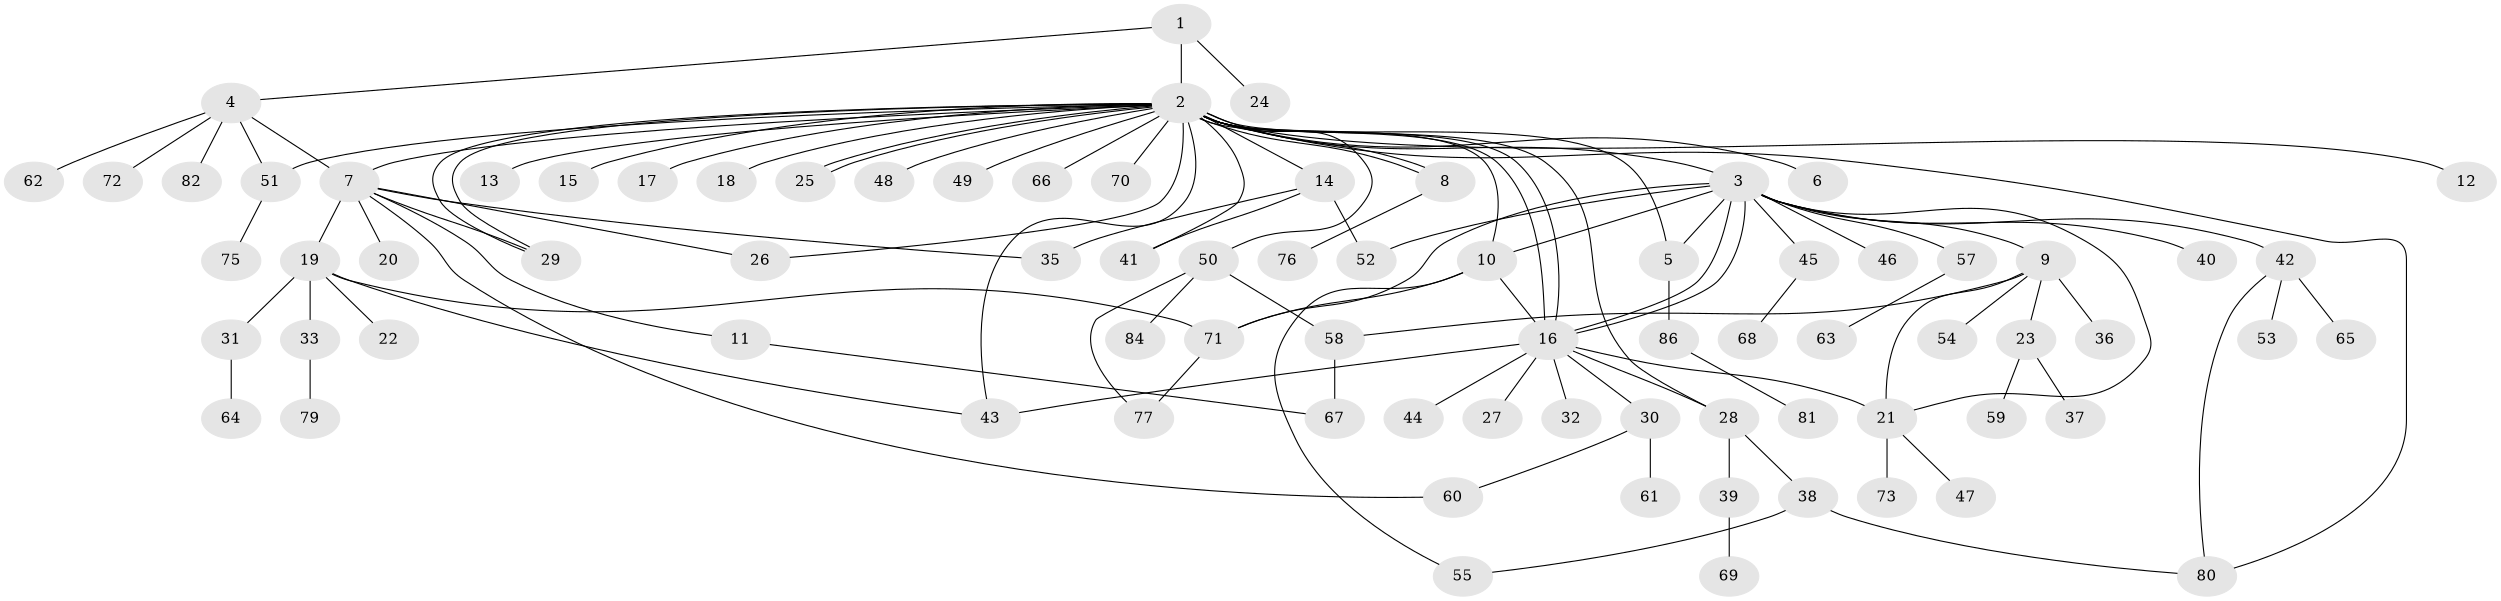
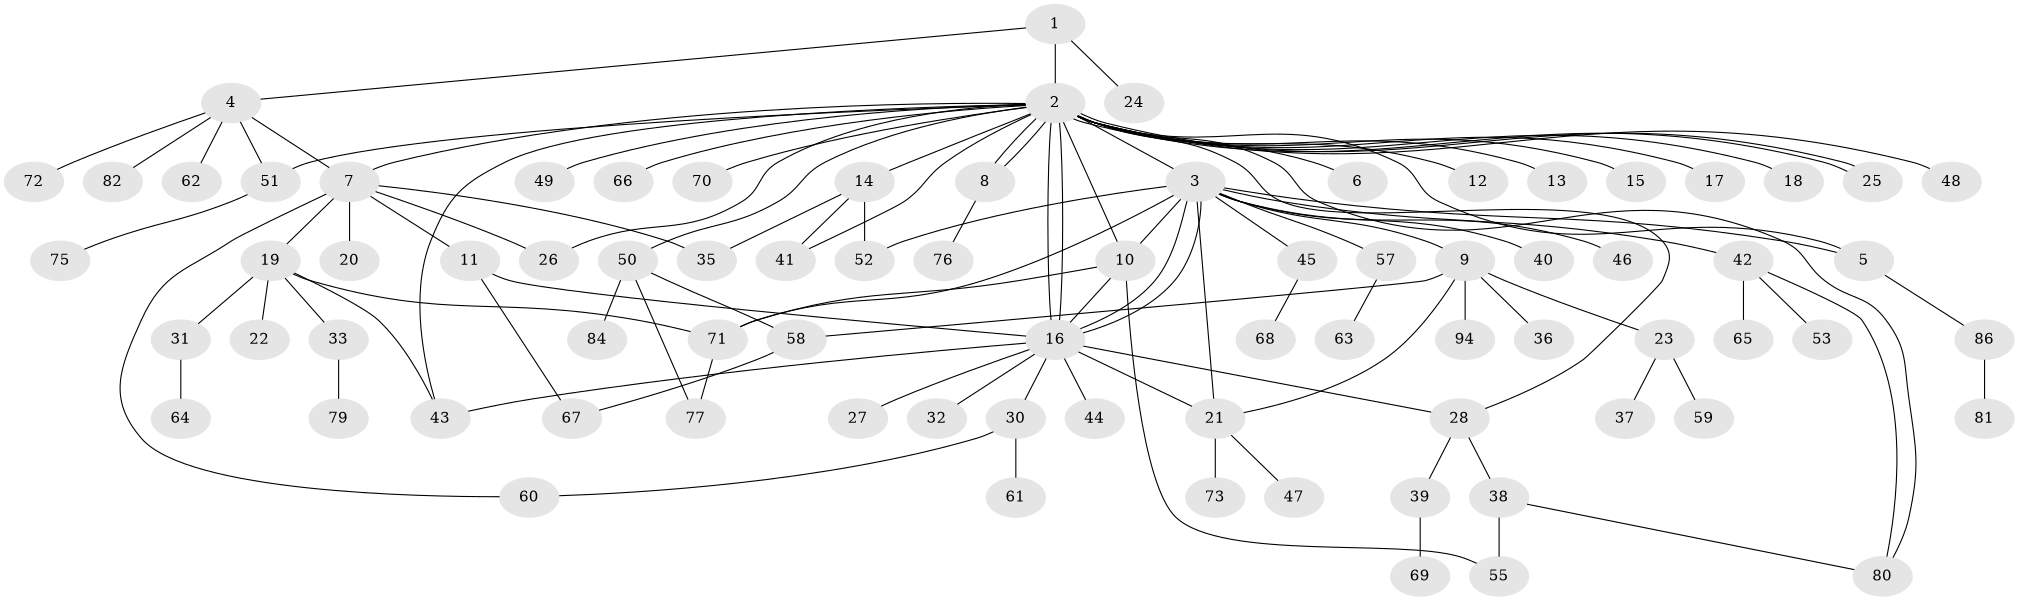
  graph {
    node [color=gray90 style=filled]
    1
    2
    4
    24
    3
    5
    6
    7
    8
    10
    12
    13
    14
    15
    16
    17
    18
    25
    26
    28
-   29
    41
    43
    48
    49
    50
    51
    66
    70
    80
    62
    72
    82
    9
    21
    40
    42
    45
    46
    52
    57
    71
    n43 [label=86]
    11
    19
    20
    35
    60
    76
    55
    27
    30
    32
    44
    38
    39
    58
    n58 [label=84]
    77
    75
    23
    36
-   54
+   54 [label=94]
    47
    73
    53
    65
    68
    63
    81
    67
    22
    31
    33
    37
    59
    61
    64
    79
    69
    1 -- 2
    1 -- 4
    1 -- 24
    2 -- 3
    2 -- 5
    2 -- 6
    2 -- 7
    2 -- 8
    2 -- 8
    2 -- 10
    2 -- 12
    2 -- 13
    2 -- 14
    2 -- 15
    2 -- 16
    2 -- 16
    2 -- 17
    2 -- 18
    2 -- 25
    2 -- 25
    2 -- 26
    2 -- 28
-   2 -- 29
-   2 -- 29
    2 -- 41
    2 -- 43
    2 -- 48
    2 -- 49
    2 -- 50
    2 -- 51
    2 -- 66
    2 -- 70
    2 -- 80
    4 -- 7
    4 -- 51
    4 -- 62
    4 -- 72
    4 -- 82
    3 -- 5
    3 -- 10
    3 -- 16
    3 -- 16
    3 -- 9
    3 -- 21
    3 -- 40
    3 -- 42
    3 -- 45
    3 -- 46
    3 -- 52
    3 -- 57
    3 -- 71
    5 -- n43
    7 -- 26
-   7 -- 29
    7 -- 11
    7 -- 19
    7 -- 20
    7 -- 35
    7 -- 60
    8 -- 76
    10 -- 16
    10 -- 71
    10 -- 55
    14 -- 41
    14 -- 52
    14 -- 35
    16 -- 28
    16 -- 43
    16 -- 21
    16 -- 27
    16 -- 30
    16 -- 32
    16 -- 44
    28 -- 38
    28 -- 39
    50 -- 58
    50 -- n58
    50 -- 77
    51 -- 75
    9 -- 21
    9 -- 58
    9 -- 23
    9 -- 36
    9 -- 54
    21 -- 47
    21 -- 73
    42 -- 80
    42 -- 53
    42 -- 65
    45 -- 68
    57 -- 63
    71 -- 77
    n43 -- 81
+   11 -- 16
    11 -- 67
    19 -- 43
    19 -- 71
    19 -- 22
    19 -- 31
    19 -- 33
    30 -- 60
    30 -- 61
    38 -- 80
    38 -- 55
    39 -- 69
    58 -- 67
    23 -- 37
    23 -- 59
    31 -- 64
    33 -- 79
  }
